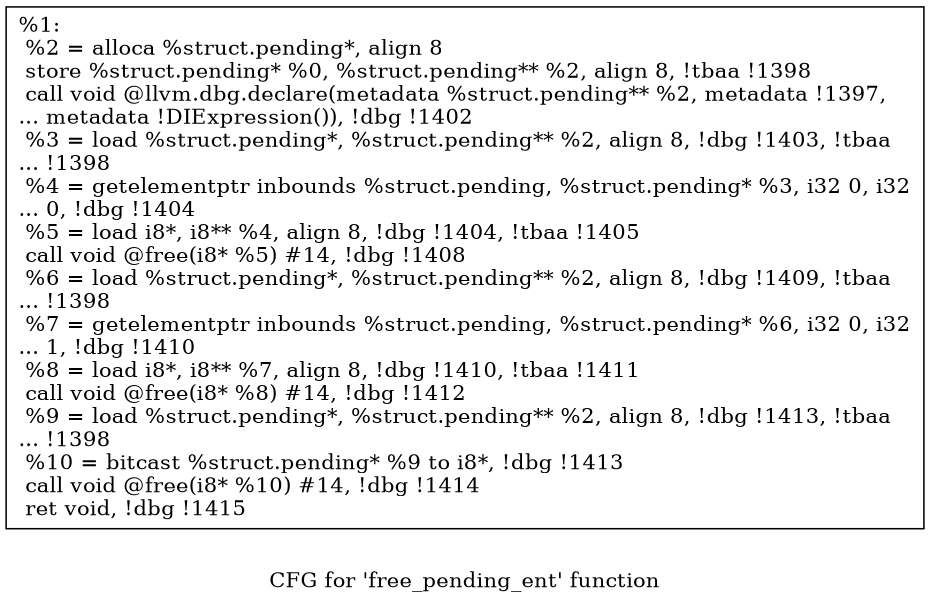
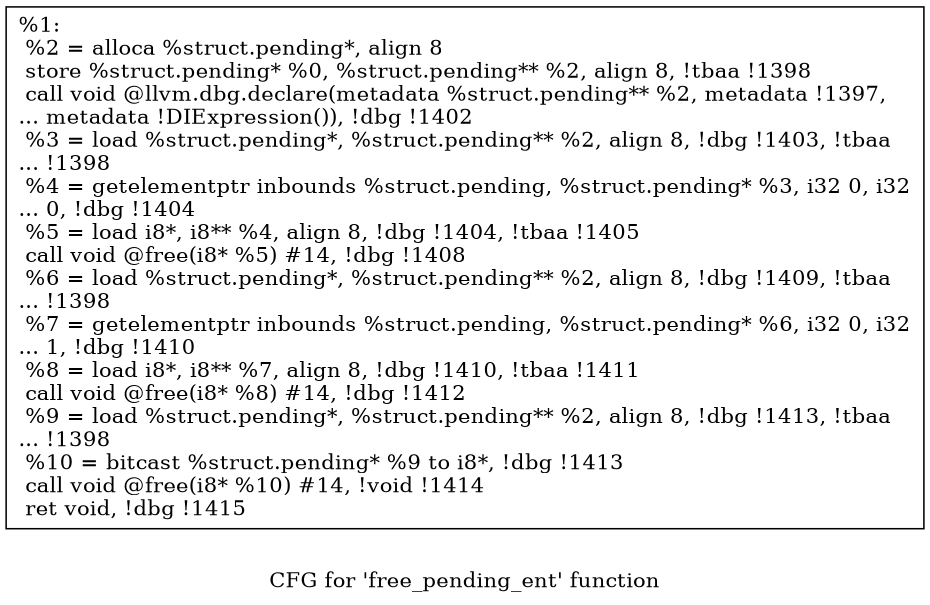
  digraph {
    label="CFG for 'free_pending_ent' function"
-   n1 [label="{%1:\l  %2 = alloca %struct.pending*, align 8\l  store %struct.pending* %0, %struct.pending** %2, align 8, !tbaa !1398\l  call void @llvm.dbg.declare(metadata %struct.pending** %2, metadata !1397,\l... metadata !DIExpression()), !dbg !1402\l  %3 = load %struct.pending*, %struct.pending** %2, align 8, !dbg !1403, !tbaa\l... !1398\l  %4 = getelementptr inbounds %struct.pending, %struct.pending* %3, i32 0, i32\l... 0, !dbg !1404\l  %5 = load i8*, i8** %4, align 8, !dbg !1404, !tbaa !1405\l  call void @free(i8* %5) #14, !dbg !1408\l  %6 = load %struct.pending*, %struct.pending** %2, align 8, !dbg !1409, !tbaa\l... !1398\l  %7 = getelementptr inbounds %struct.pending, %struct.pending* %6, i32 0, i32\l... 1, !dbg !1410\l  %8 = load i8*, i8** %7, align 8, !dbg !1410, !tbaa !1411\l  call void @free(i8* %8) #14, !dbg !1412\l  %9 = load %struct.pending*, %struct.pending** %2, align 8, !dbg !1413, !tbaa\l... !1398\l  %10 = bitcast %struct.pending* %9 to i8*, !dbg !1413\l  call void @free(i8* %10) #14, !dbg !1414\l  ret void, !dbg !1415\l}" shape=record]
+   n1 [label="{%1:\l  %2 = alloca %struct.pending*, align 8\l  store %struct.pending* %0, %struct.pending** %2, align 8, !tbaa !1398\l  call void @llvm.dbg.declare(metadata %struct.pending** %2, metadata !1397,\l... metadata !DIExpression()), !dbg !1402\l  %3 = load %struct.pending*, %struct.pending** %2, align 8, !dbg !1403, !tbaa\l... !1398\l  %4 = getelementptr inbounds %struct.pending, %struct.pending* %3, i32 0, i32\l... 0, !dbg !1404\l  %5 = load i8*, i8** %4, align 8, !dbg !1404, !tbaa !1405\l  call void @free(i8* %5) #14, !dbg !1408\l  %6 = load %struct.pending*, %struct.pending** %2, align 8, !dbg !1409, !tbaa\l... !1398\l  %7 = getelementptr inbounds %struct.pending, %struct.pending* %6, i32 0, i32\l... 1, !dbg !1410\l  %8 = load i8*, i8** %7, align 8, !dbg !1410, !tbaa !1411\l  call void @free(i8* %8) #14, !dbg !1412\l  %9 = load %struct.pending*, %struct.pending** %2, align 8, !dbg !1413, !tbaa\l... !1398\l  %10 = bitcast %struct.pending* %9 to i8*, !dbg !1413\l  call void @free(i8* %10) #14, !void !1414\l  ret void, !dbg !1415\l}" shape=record]
  }
